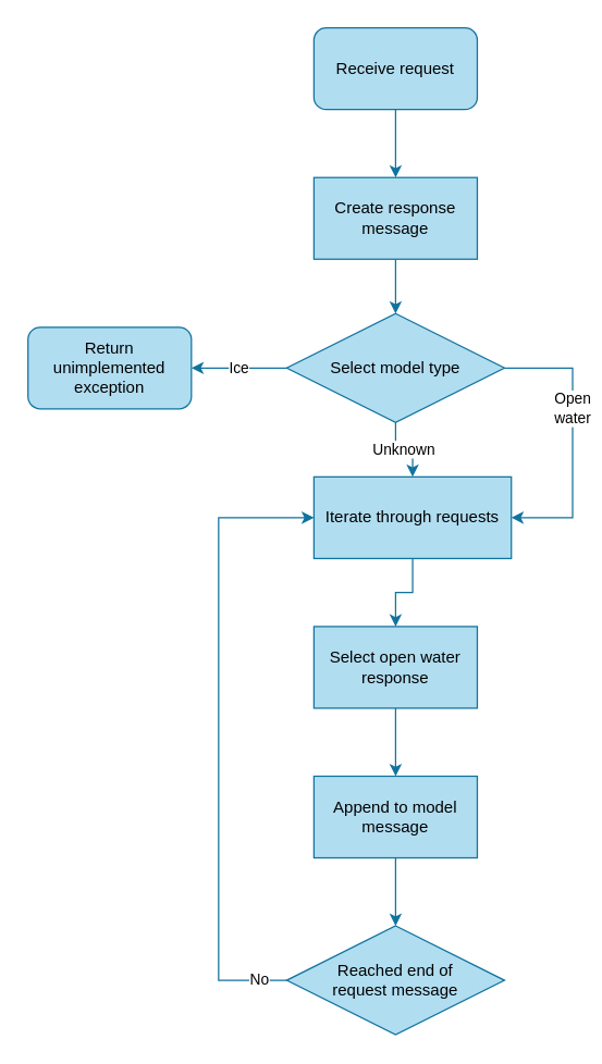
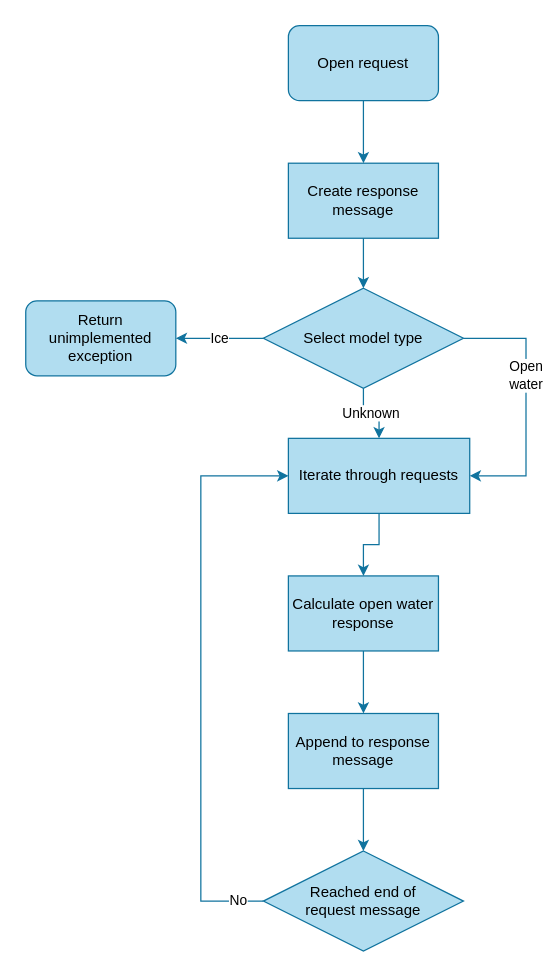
  <mxCell id="0" />
  <mxCell id="1" parent="0" />
  <mxCell id="2" style="edgeStyle=orthogonalEdgeStyle;rounded=0;orthogonalLoop=1;jettySize=auto;html=1;fillColor=#b1ddf0;strokeColor=#10739e;fontColor=#000000;" edge="1" parent="1" source="3" target="5"><mxGeometry relative="1" as="geometry" /></mxCell>
- <mxCell id="3" value="&lt;font&gt;Receive request&lt;/font&gt;" style="rounded=1;whiteSpace=wrap;html=1;fillColor=#b1ddf0;strokeColor=#10739e;fontColor=#000000;" vertex="1" parent="1"><mxGeometry x="230" y="20" width="120" height="60" as="geometry" /></mxCell>
+ <mxCell id="3" value="&lt;font&gt;Open request&lt;/font&gt;" style="rounded=1;whiteSpace=wrap;html=1;fillColor=#b1ddf0;strokeColor=#10739e;fontColor=#000000;" vertex="1" parent="1"><mxGeometry x="230" y="20" width="120" height="60" as="geometry" /></mxCell>
  <mxCell id="4" style="edgeStyle=orthogonalEdgeStyle;rounded=0;orthogonalLoop=1;jettySize=auto;html=1;entryX=0.5;entryY=0;entryDx=0;entryDy=0;fillColor=#b1ddf0;strokeColor=#10739e;fontColor=#000000;" edge="1" parent="1" source="5" target="9"><mxGeometry relative="1" as="geometry"><mxPoint x="290" y="100" as="targetPoint" /></mxGeometry></mxCell>
  <mxCell id="5" value="&lt;font&gt;Create response message&lt;/font&gt;" style="rounded=0;whiteSpace=wrap;html=1;fillColor=#b1ddf0;strokeColor=#10739e;fontColor=#000000;" vertex="1" parent="1"><mxGeometry x="230" y="130" width="120" height="60" as="geometry" /></mxCell>
  <mxCell id="6" value="Open&lt;br&gt;water" style="edgeStyle=orthogonalEdgeStyle;rounded=0;orthogonalLoop=1;jettySize=auto;html=1;entryX=1;entryY=0.5;entryDx=0;entryDy=0;strokeColor=#10739E;" edge="1" parent="1" source="9" target="11"><mxGeometry x="-0.217" relative="1" as="geometry"><Array as="points"><mxPoint x="420" y="270" /><mxPoint x="420" y="380" /></Array><mxPoint as="offset" /></mxGeometry></mxCell>
  <mxCell id="7" value="Ice" style="edgeStyle=orthogonalEdgeStyle;rounded=0;orthogonalLoop=1;jettySize=auto;html=1;entryX=1;entryY=0.5;entryDx=0;entryDy=0;strokeColor=#10739E;" edge="1" parent="1" source="9" target="16"><mxGeometry relative="1" as="geometry"><mxPoint x="140" y="270" as="targetPoint" /></mxGeometry></mxCell>
  <mxCell id="8" value="Unknown" style="edgeStyle=orthogonalEdgeStyle;rounded=0;orthogonalLoop=1;jettySize=auto;html=1;exitX=0.5;exitY=1;exitDx=0;exitDy=0;entryX=0.5;entryY=0;entryDx=0;entryDy=0;strokeColor=#10739E;" edge="1" parent="1" source="9" target="11"><mxGeometry relative="1" as="geometry"><mxPoint x="290" y="350" as="targetPoint" /><mxPoint as="offset" /></mxGeometry></mxCell>
  <mxCell id="9" value="Select model type" style="rhombus;whiteSpace=wrap;html=1;fillColor=#b1ddf0;strokeColor=#10739e;fontColor=#000000;" vertex="1" parent="1"><mxGeometry x="210" y="230" width="160" height="80" as="geometry" /></mxCell>
  <mxCell id="10" style="edgeStyle=orthogonalEdgeStyle;rounded=0;orthogonalLoop=1;jettySize=auto;html=1;entryX=0.5;entryY=0;entryDx=0;entryDy=0;strokeColor=#10739E;" edge="1" parent="1" source="11" target="13"><mxGeometry relative="1" as="geometry" /></mxCell>
  <mxCell id="11" value="&lt;font color=&quot;#000000&quot;&gt;Iterate through requests&lt;/font&gt;" style="rounded=0;whiteSpace=wrap;html=1;fillColor=#b1ddf0;strokeColor=#10739e;" vertex="1" parent="1"><mxGeometry x="230" y="350" width="145" height="60" as="geometry" /></mxCell>
  <mxCell id="12" style="edgeStyle=orthogonalEdgeStyle;rounded=0;orthogonalLoop=1;jettySize=auto;html=1;strokeColor=#10739E;" edge="1" parent="1" source="13" target="18"><mxGeometry relative="1" as="geometry" /></mxCell>
- <mxCell id="13" value="&lt;font&gt;Select open water response&lt;/font&gt;" style="rounded=0;whiteSpace=wrap;html=1;fillColor=#b1ddf0;strokeColor=#10739e;fontColor=#000000;" vertex="1" parent="1"><mxGeometry x="230" y="460" width="120" height="60" as="geometry" /></mxCell>
+ <mxCell id="13" value="&lt;font&gt;Calculate open water response&lt;/font&gt;" style="rounded=0;whiteSpace=wrap;html=1;fillColor=#b1ddf0;strokeColor=#10739e;fontColor=#000000;" vertex="1" parent="1"><mxGeometry x="230" y="460" width="120" height="60" as="geometry" /></mxCell>
  <mxCell id="14" value="No" style="edgeStyle=orthogonalEdgeStyle;rounded=0;orthogonalLoop=1;jettySize=auto;html=1;strokeColor=#10739E;entryX=0;entryY=0.5;entryDx=0;entryDy=0;" edge="1" parent="1" source="15" target="11"><mxGeometry x="-0.913" relative="1" as="geometry"><mxPoint x="450" y="520" as="targetPoint" /><Array as="points"><mxPoint x="160" y="720" /><mxPoint x="160" y="380" /></Array><mxPoint as="offset" /></mxGeometry></mxCell>
  <mxCell id="15" value="&lt;font&gt;Reached end of&lt;br&gt;request message&lt;/font&gt;" style="rhombus;whiteSpace=wrap;html=1;fillColor=#b1ddf0;strokeColor=#10739e;fontColor=#000000;" vertex="1" parent="1"><mxGeometry x="210" y="680" width="160" height="80" as="geometry" /></mxCell>
  <mxCell id="16" value="&lt;font color=&quot;#000000&quot;&gt;Return unimplemented exception&lt;/font&gt;" style="rounded=1;whiteSpace=wrap;html=1;fillColor=#b1ddf0;strokeColor=#10739e;" vertex="1" parent="1"><mxGeometry x="20" y="240" width="120" height="60" as="geometry" /></mxCell>
  <mxCell id="17" style="edgeStyle=orthogonalEdgeStyle;rounded=0;orthogonalLoop=1;jettySize=auto;html=1;strokeColor=#10739E;" edge="1" parent="1" source="18" target="15"><mxGeometry relative="1" as="geometry" /></mxCell>
- <mxCell id="18" value="&lt;font&gt;Append to model message&lt;/font&gt;" style="rounded=0;whiteSpace=wrap;html=1;fillColor=#b1ddf0;strokeColor=#10739e;fontColor=#000000;" vertex="1" parent="1"><mxGeometry x="230" y="570" width="120" height="60" as="geometry" /></mxCell>
+ <mxCell id="18" value="&lt;font&gt;Append to response message&lt;/font&gt;" style="rounded=0;whiteSpace=wrap;html=1;fillColor=#b1ddf0;strokeColor=#10739e;fontColor=#000000;" vertex="1" parent="1"><mxGeometry x="230" y="570" width="120" height="60" as="geometry" /></mxCell>
